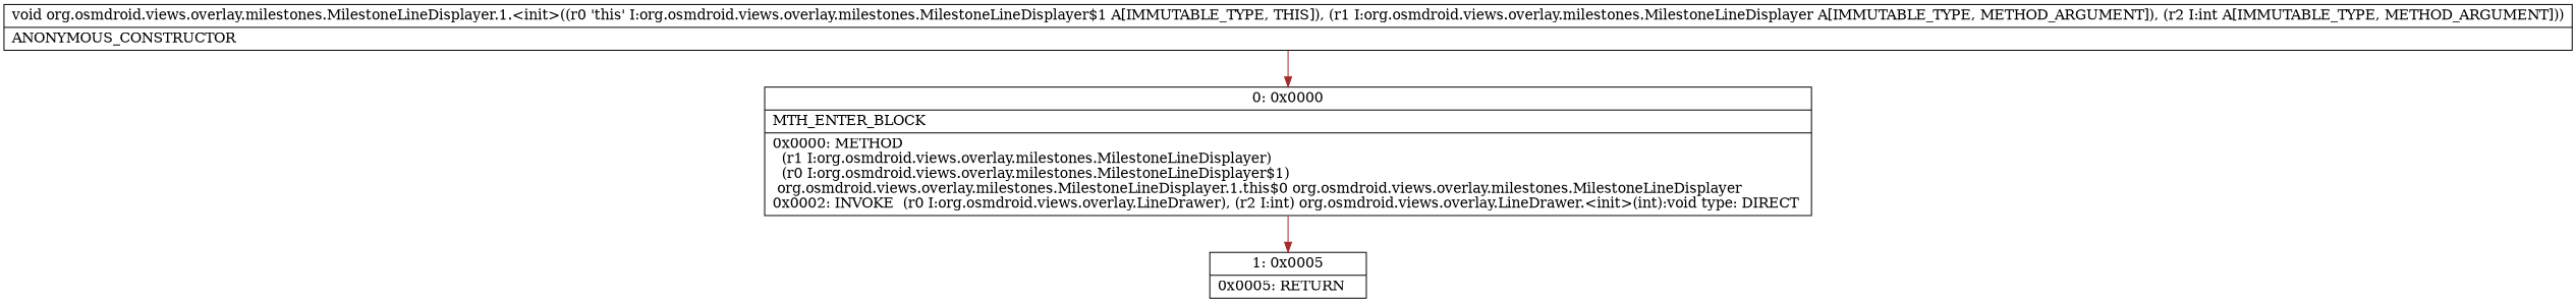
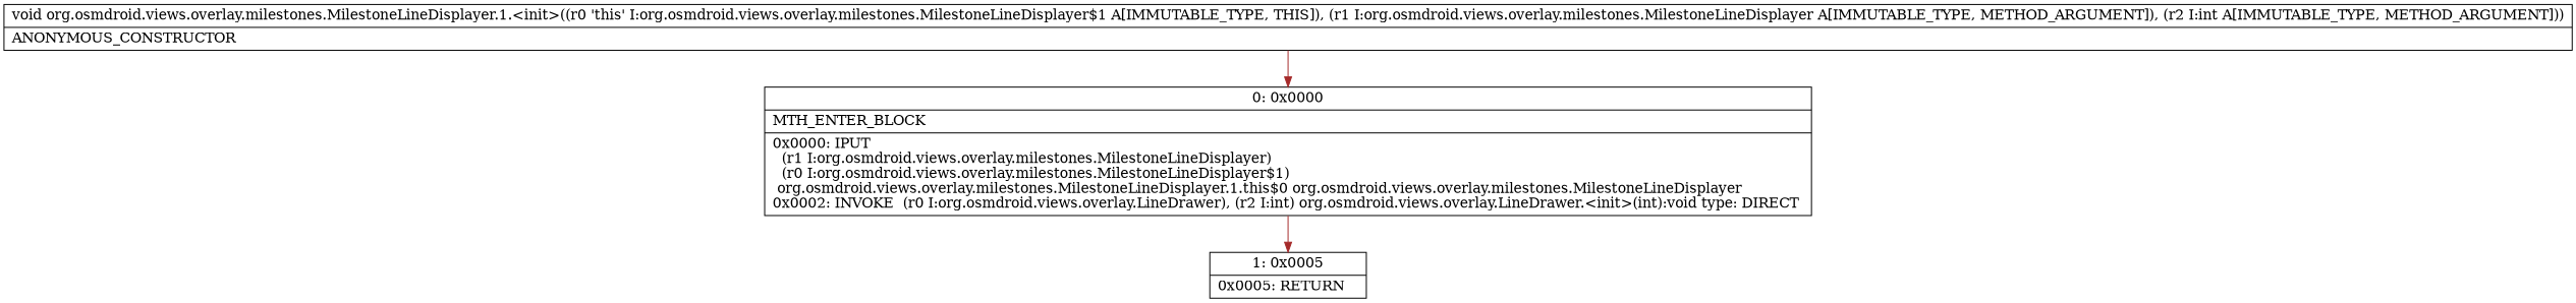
  digraph {
    node [shape=record]
    edge [color=brown]
-   n1 [label="{0\:\ 0x0000|MTH_ENTER_BLOCK\l|0x0000: METHOD  \l  (r1 I:org.osmdroid.views.overlay.milestones.MilestoneLineDisplayer)\l  (r0 I:org.osmdroid.views.overlay.milestones.MilestoneLineDisplayer$1)\l org.osmdroid.views.overlay.milestones.MilestoneLineDisplayer.1.this$0 org.osmdroid.views.overlay.milestones.MilestoneLineDisplayer \l0x0002: INVOKE  (r0 I:org.osmdroid.views.overlay.LineDrawer), (r2 I:int) org.osmdroid.views.overlay.LineDrawer.\<init\>(int):void type: DIRECT \l}"]
+   n1 [label="{0\:\ 0x0000|MTH_ENTER_BLOCK\l|0x0000: IPUT  \l  (r1 I:org.osmdroid.views.overlay.milestones.MilestoneLineDisplayer)\l  (r0 I:org.osmdroid.views.overlay.milestones.MilestoneLineDisplayer$1)\l org.osmdroid.views.overlay.milestones.MilestoneLineDisplayer.1.this$0 org.osmdroid.views.overlay.milestones.MilestoneLineDisplayer \l0x0002: INVOKE  (r0 I:org.osmdroid.views.overlay.LineDrawer), (r2 I:int) org.osmdroid.views.overlay.LineDrawer.\<init\>(int):void type: DIRECT \l}"]
    n2 [label="{1\:\ 0x0005|0x0005: RETURN   \l}"]
    n3 [label="{void org.osmdroid.views.overlay.milestones.MilestoneLineDisplayer.1.\<init\>((r0 'this' I:org.osmdroid.views.overlay.milestones.MilestoneLineDisplayer$1 A[IMMUTABLE_TYPE, THIS]), (r1 I:org.osmdroid.views.overlay.milestones.MilestoneLineDisplayer A[IMMUTABLE_TYPE, METHOD_ARGUMENT]), (r2 I:int A[IMMUTABLE_TYPE, METHOD_ARGUMENT]))  | ANONYMOUS_CONSTRUCTOR\l}"]
    n1 -> n2
    n3 -> n1
  }
